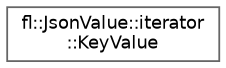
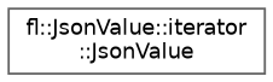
  digraph {
    rankdir=LR
-   n1 [color=grey40 fillcolor=white fontname=Helvetica fontsize=10 height=0.2 label="fl::JsonValue::iterator\l::KeyValue" shape=box style=filled width=0.4]
+   n1 [color=grey40 fillcolor=white fontname=Helvetica fontsize=10 height=0.2 label="fl::JsonValue::iterator\l::JsonValue" shape=box style=filled width=0.4]
  }
